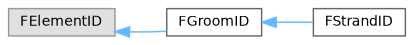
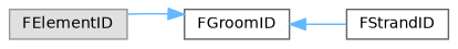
  digraph {
    rankdir=LR
    node [color=grey40 fillcolor=white fontname=Helvetica fontsize=10 shape=box style=filled]
    edge [color=steelblue1 dir=back fontname=Helvetica fontsize=10 labelfontname=Helvetica labelfontsize=10 style=solid]
    n1 [color=grey60 fillcolor="#E0E0E0" height=0.2 label=FElementID width=0.4]
    n2 [height=0.2 label=FGroomID width=0.4]
    n3 [height=0.2 label=FStrandID width=0.4]
-   n1 -> n2
+   n2 -> n1
    n2 -> n3
  }
